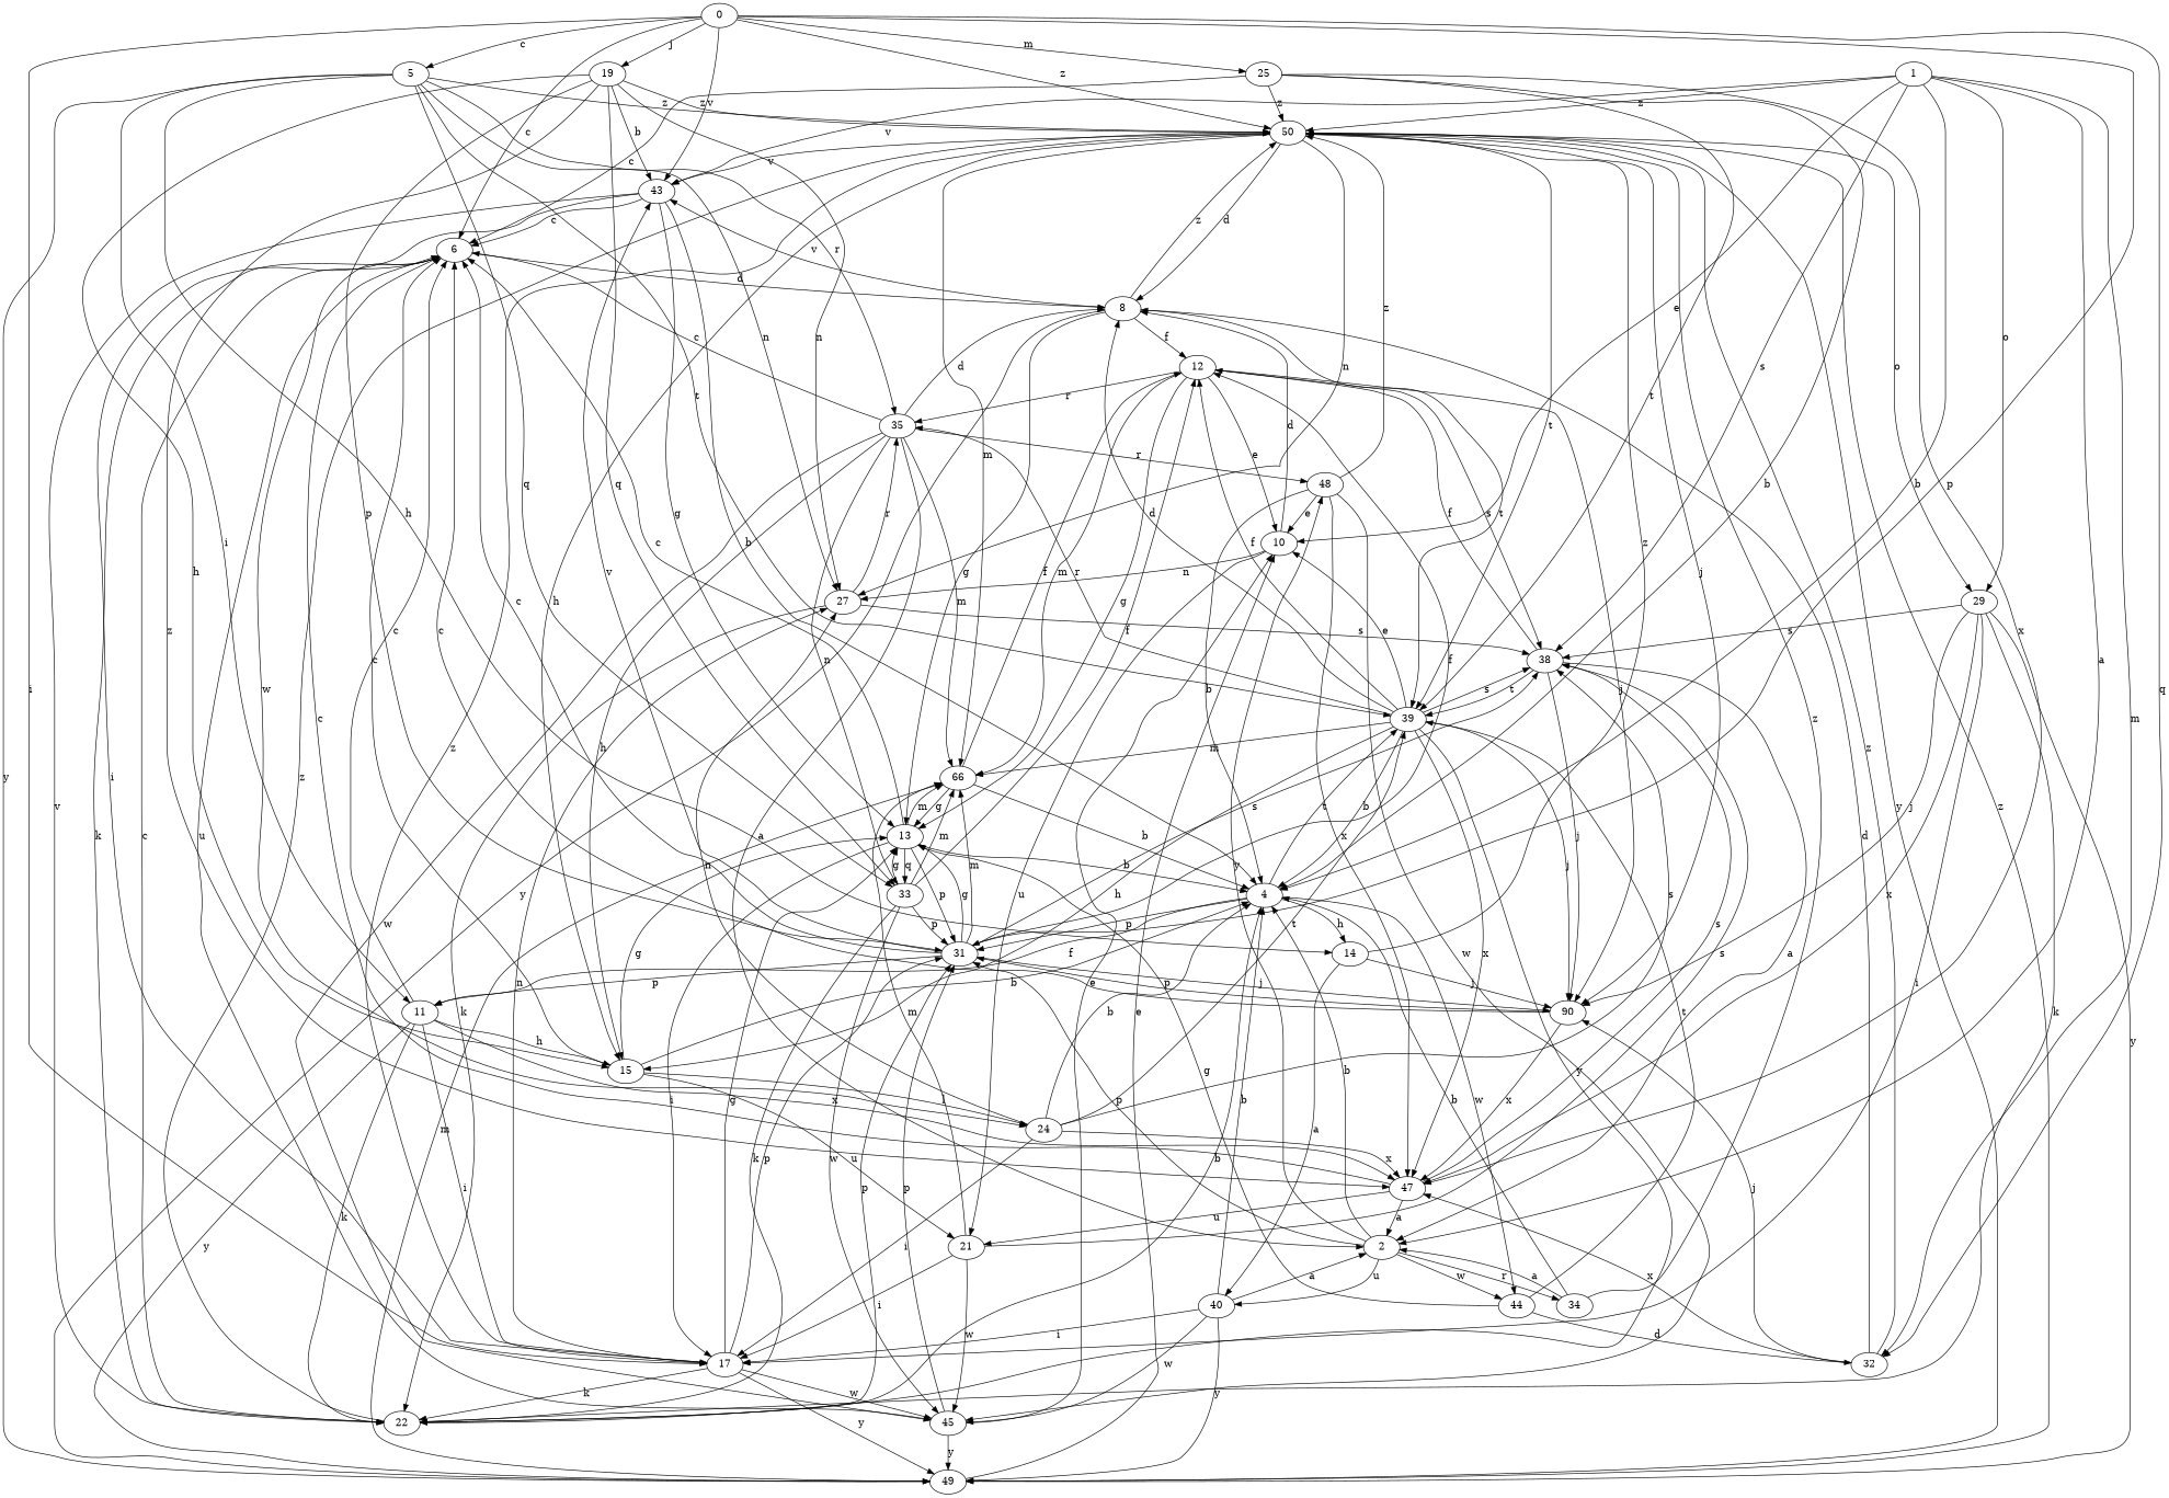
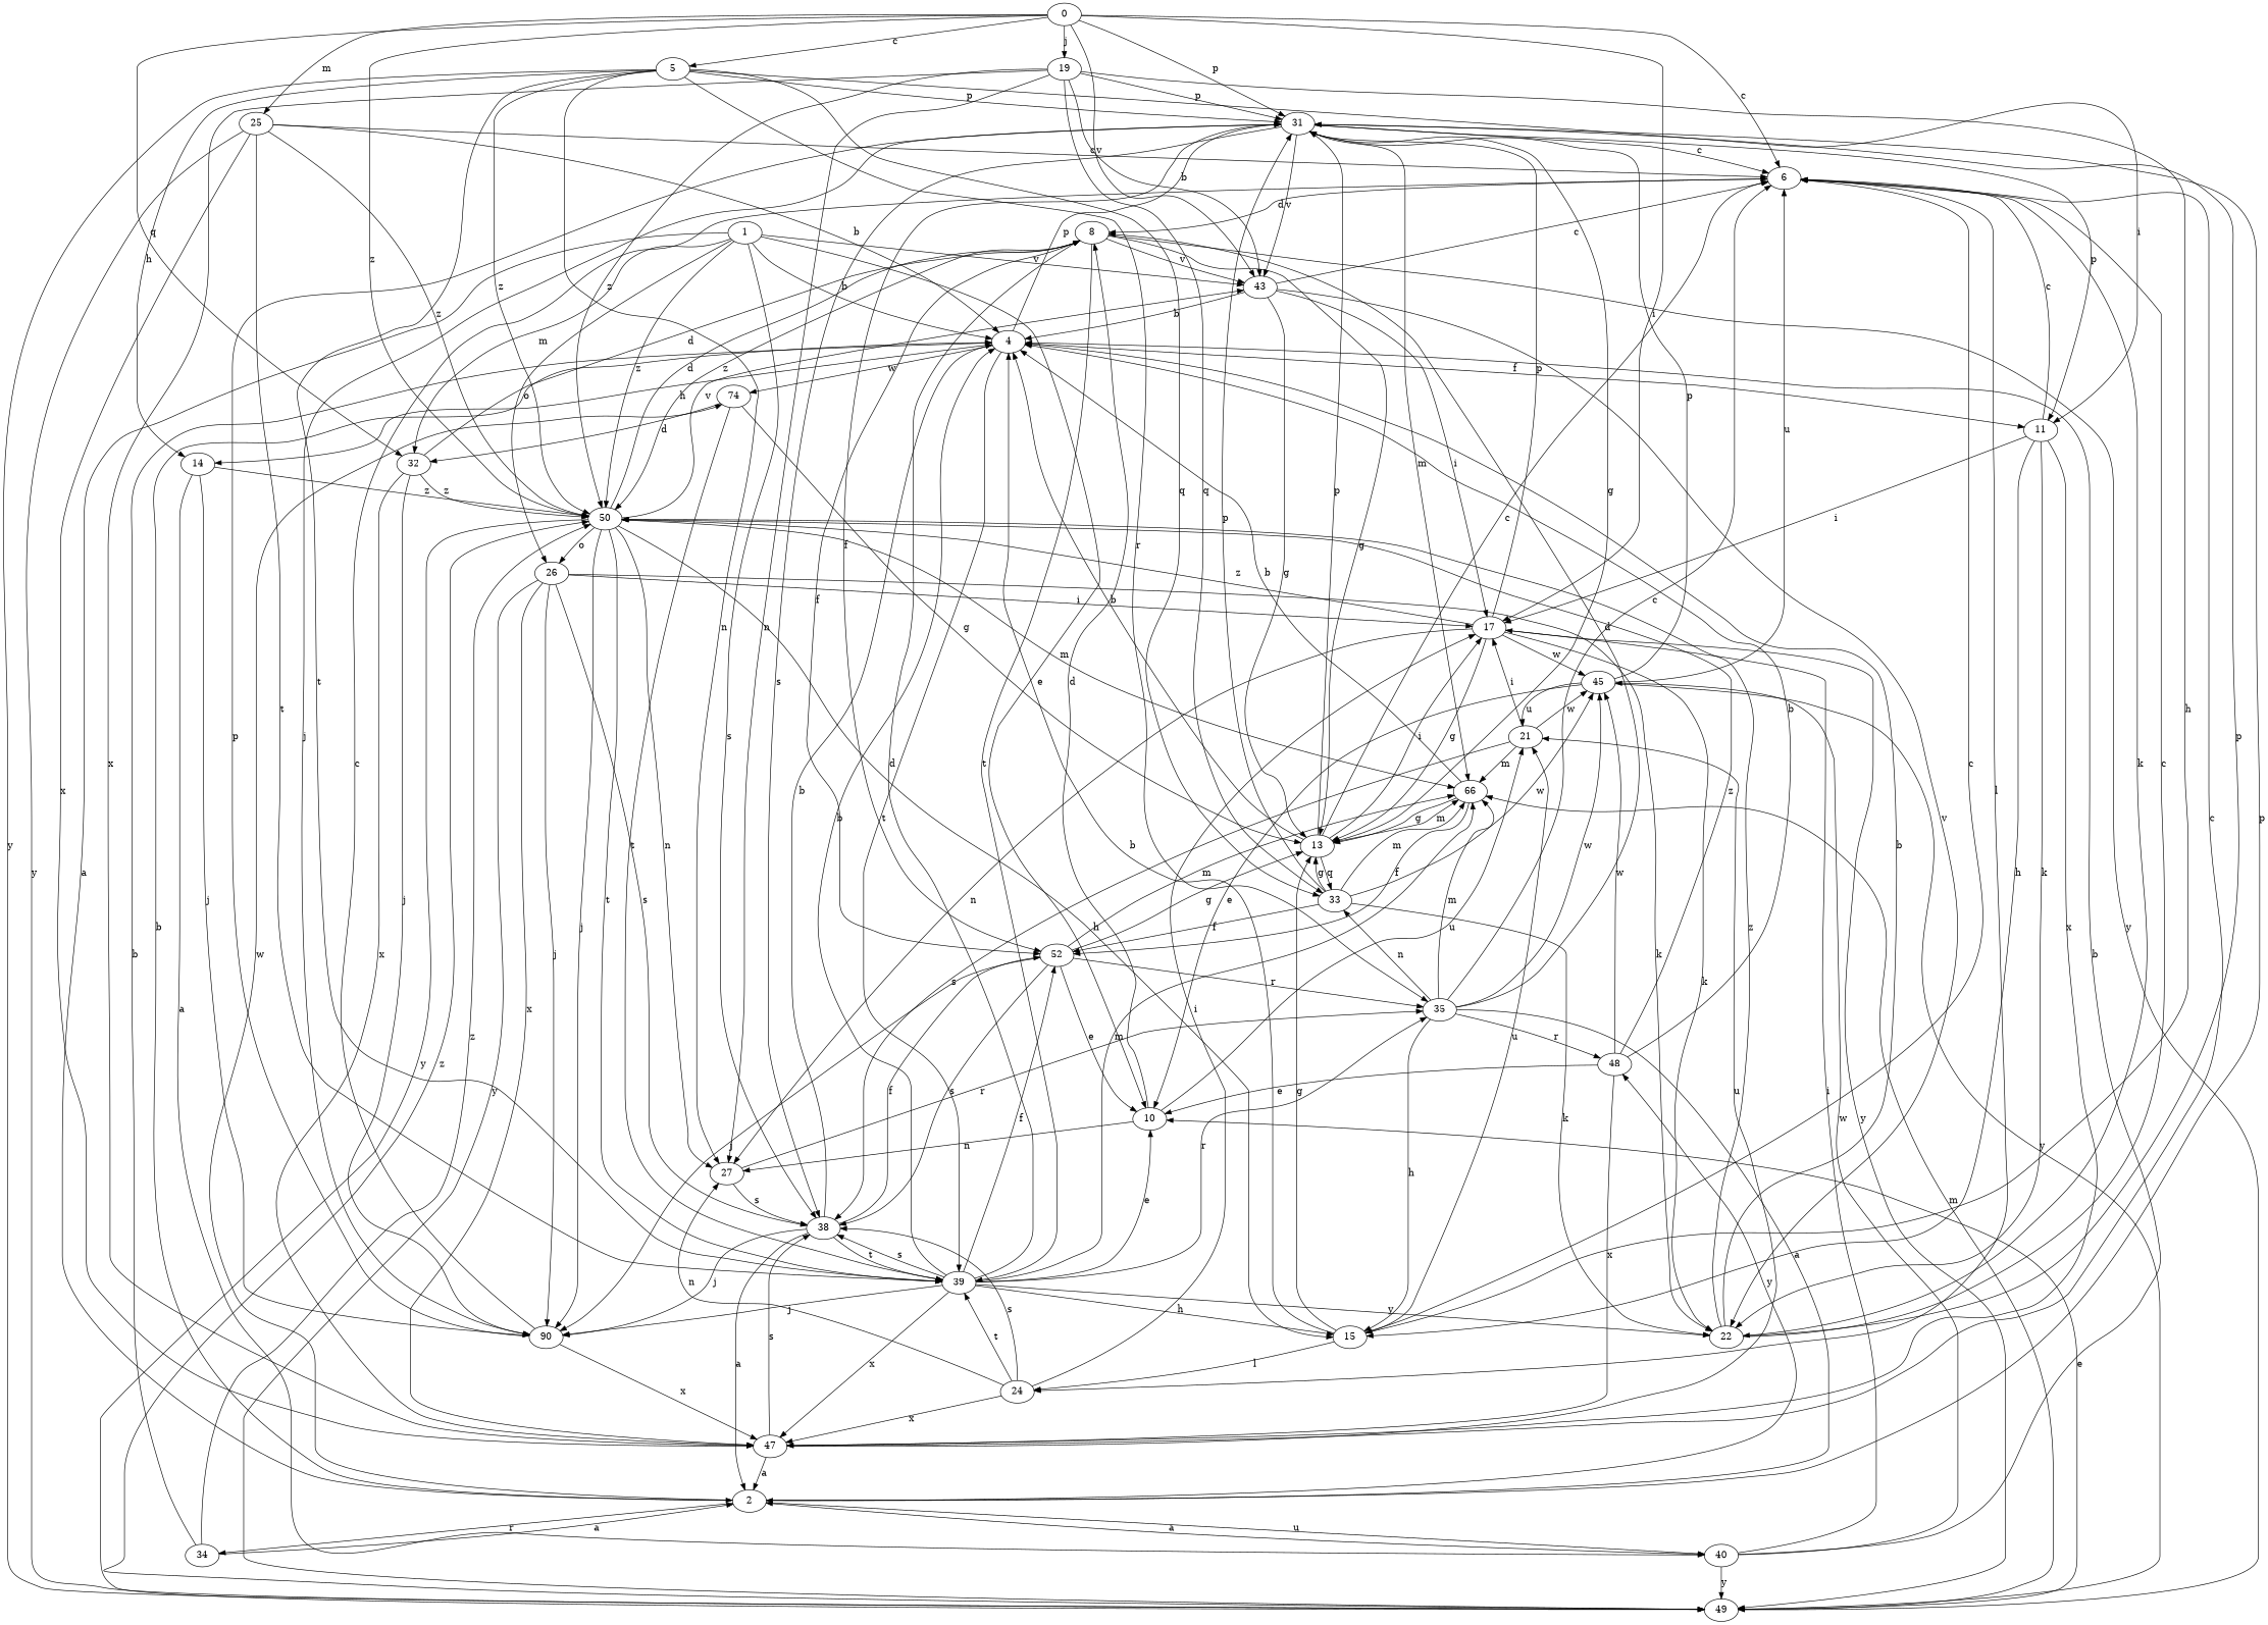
  strict digraph {
    0
    5
    6
    17
    19
    25
    31
    32
    43
    50
    11
    14
    39
    27
    33
    35
    49
    8
    22
    24
    13
    45
    15
    47
    4
    38
-   12
+   12 [label=52]
    n28 [label=90]
    n29 [label=66]
-   29
+   29 [label=26]
    1
    2
    10
    34
    40
-   44
+   44 [label=74]
    48
    n38 [label=21]
    0 -> 5 [label=c]
    0 -> 6 [label=c]
    0 -> 17 [label=i]
    0 -> 19 [label=j]
    0 -> 25 [label=m]
    0 -> 31 [label=p]
    0 -> 32 [label=q]
    0 -> 43 [label=v]
    0 -> 50 [label=z]
+   5 -> 31 [label=p]
    5 -> 50 [label=z]
    5 -> 11 [label=i]
    5 -> 14 [label=h]
    5 -> 39 [label=t]
    5 -> 27 [label=n]
    5 -> 33 [label=q]
    5 -> 35 [label=r]
    5 -> 49 [label=y]
    6 -> 8 [label=d]
    6 -> 22 [label=k]
-   6 -> 24 [label=w]
+   6 -> 24 [label=l]
    17 -> 31 [label=p]
    17 -> 50 [label=z]
    17 -> 27 [label=n]
    17 -> 49 [label=y]
    17 -> 22 [label=k]
    17 -> 13 [label=g]
    17 -> 45 [label=w]
    19 -> 31 [label=p]
    19 -> 43 [label=b]
    19 -> 50 [label=z]
    19 -> 27 [label=n]
    19 -> 33 [label=q]
    19 -> 15 [label=h]
-   19 -> 47 [label=z]
+   19 -> 47 [label=x]
    25 -> 6 [label=c]
    25 -> 50 [label=z]
    25 -> 39 [label=t]
    25 -> 47 [label=x]
    25 -> 4 [label=b]
    31 -> 6 [label=c]
    31 -> 43 [label=v]
    31 -> 11 [label=p]
    31 -> 13 [label=g]
    31 -> 38 [label=s]
    31 -> 12 [label=f]
    31 -> n28 [label=j]
    31 -> n29 [label=m]
    32 -> 50 [label=z]
    32 -> 8 [label=d]
    32 -> 47 [label=x]
    32 -> n28 [label=j]
    43 -> 6 [label=c]
    43 -> 17 [label=i]
    43 -> 22 [label=v]
    43 -> 13 [label=g]
    43 -> 4 [label=b]
    50 -> 43 [label=v]
    50 -> 39 [label=t]
    50 -> 27 [label=n]
    50 -> 49 [label=y]
    50 -> 8 [label=d]
    50 -> 15 [label=h]
    50 -> n28 [label=j]
    50 -> n29 [label=m]
    50 -> 29 [label=o]
    11 -> 6 [label=c]
    11 -> 17 [label=i]
-   11 -> 49 [label=y]
+   25 -> 49 [label=y]
    11 -> 22 [label=k]
    11 -> 15 [label=h]
    11 -> 47 [label=x]
    14 -> 50 [label=z]
    14 -> n28 [label=j]
    14 -> 40 [label=a]
    39 -> 35 [label=r]
    39 -> 8 [label=d]
    39 -> 22 [label=y]
    39 -> 15 [label=h]
    39 -> 47 [label=x]
    39 -> 4 [label=b]
    39 -> 38 [label=s]
    39 -> 12 [label=f]
    39 -> n28 [label=j]
    39 -> n29 [label=m]
    39 -> 10 [label=e]
    27 -> 35 [label=r]
-   27 -> 22 [label=k]
    27 -> 38 [label=s]
    33 -> 31 [label=p]
    33 -> 22 [label=k]
    33 -> 13 [label=g]
    33 -> 45 [label=w]
    33 -> 12 [label=f]
    33 -> n29 [label=m]
    35 -> 6 [label=c]
    35 -> 33 [label=n]
    35 -> 8 [label=d]
    35 -> 45 [label=w]
    35 -> 15 [label=h]
    35 -> n29 [label=m]
    35 -> 2 [label=a]
    35 -> 48 [label=r]
    49 -> 50 [label=z]
    49 -> n29 [label=m]
    49 -> 10 [label=e]
    8 -> 43 [label=v]
    8 -> 50 [label=z]
    8 -> 39 [label=t]
    8 -> 49 [label=y]
    8 -> 13 [label=g]
    8 -> 12 [label=f]
    22 -> 6 [label=c]
    22 -> 31 [label=p]
    22 -> 50 [label=z]
    22 -> 4 [label=b]
    24 -> 17 [label=i]
    24 -> 39 [label=t]
    24 -> 27 [label=n]
    24 -> 47 [label=x]
-   24 -> 4 [label=b]
+   38 -> 4 [label=b]
    24 -> 38 [label=s]
    13 -> 6 [label=c]
    13 -> 17 [label=i]
    13 -> 31 [label=p]
    13 -> 33 [label=q]
    13 -> 4 [label=b]
    13 -> n29 [label=m]
    45 -> 6 [label=u]
    45 -> 31 [label=p]
    45 -> 49 [label=y]
    45 -> 10 [label=e]
+   45 -> n38 [label=u]
    15 -> 6 [label=c]
    15 -> 24 [label=l]
    15 -> 13 [label=g]
    15 -> 4 [label=b]
    15 -> n38 [label=u]
    47 -> 6 [label=c]
    47 -> 38 [label=s]
    47 -> 2 [label=a]
    47 -> n38 [label=u]
    4 -> 31 [label=p]
    4 -> 11 [label=f]
    4 -> 14 [label=h]
    4 -> 39 [label=t]
    4 -> 44 [label=w]
    38 -> 39 [label=t]
    38 -> 12 [label=f]
    38 -> n28 [label=j]
    38 -> 2 [label=a]
    12 -> 35 [label=r]
    12 -> 13 [label=g]
    12 -> 38 [label=s]
    12 -> n28 [label=j]
    12 -> n29 [label=m]
    12 -> 10 [label=e]
    n28 -> 6 [label=c]
    n28 -> 31 [label=p]
    n28 -> 47 [label=x]
    n29 -> 13 [label=g]
    n29 -> 4 [label=b]
    n29 -> 12 [label=f]
    29 -> 17 [label=i]
    29 -> 49 [label=y]
    29 -> 22 [label=k]
    29 -> 47 [label=x]
    29 -> 38 [label=s]
    29 -> n28 [label=j]
    1 -> 32 [label=m]
    1 -> 43 [label=v]
    1 -> 50 [label=z]
    1 -> 4 [label=b]
    1 -> 38 [label=s]
    1 -> 29 [label=o]
    1 -> 2 [label=a]
    1 -> 10 [label=e]
    2 -> 31 [label=p]
    2 -> 4 [label=b]
    2 -> 34 [label=r]
    2 -> 40 [label=u]
    2 -> 44 [label=w]
    2 -> 48 [label=y]
    10 -> 27 [label=n]
    10 -> 8 [label=d]
    10 -> n38 [label=u]
    34 -> 50 [label=z]
    34 -> 4 [label=b]
    34 -> 2 [label=a]
    40 -> 17 [label=i]
    40 -> 49 [label=y]
    40 -> 45 [label=w]
    40 -> 4 [label=b]
    40 -> 2 [label=a]
    44 -> 32 [label=d]
    44 -> 39 [label=t]
    44 -> 13 [label=g]
    48 -> 50 [label=z]
    48 -> 45 [label=w]
    48 -> 47 [label=x]
    48 -> 4 [label=b]
    48 -> 10 [label=e]
    n38 -> 17 [label=i]
    n38 -> 45 [label=w]
    n38 -> 38 [label=s]
    n38 -> n29 [label=m]
  }
